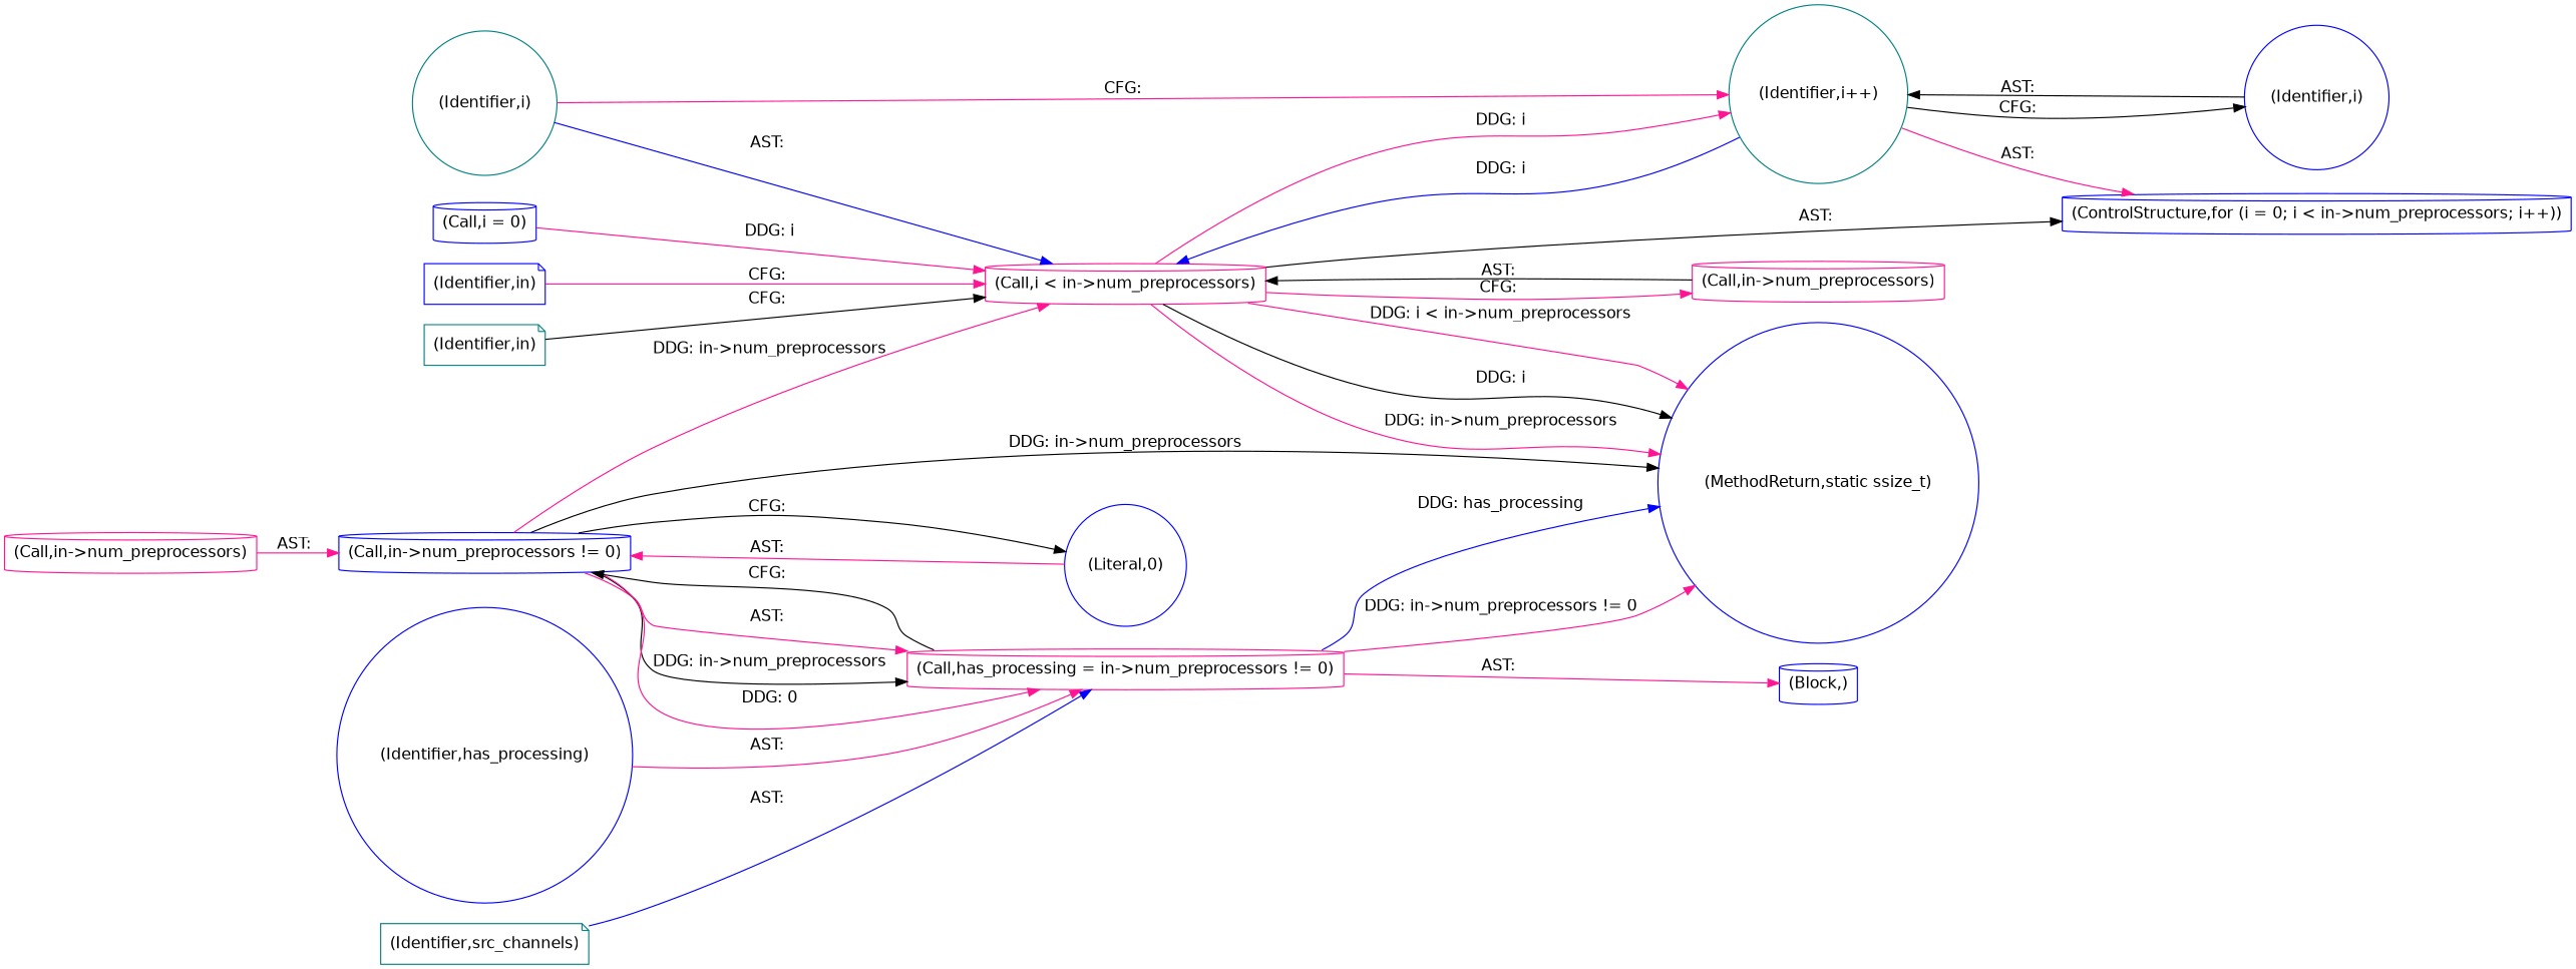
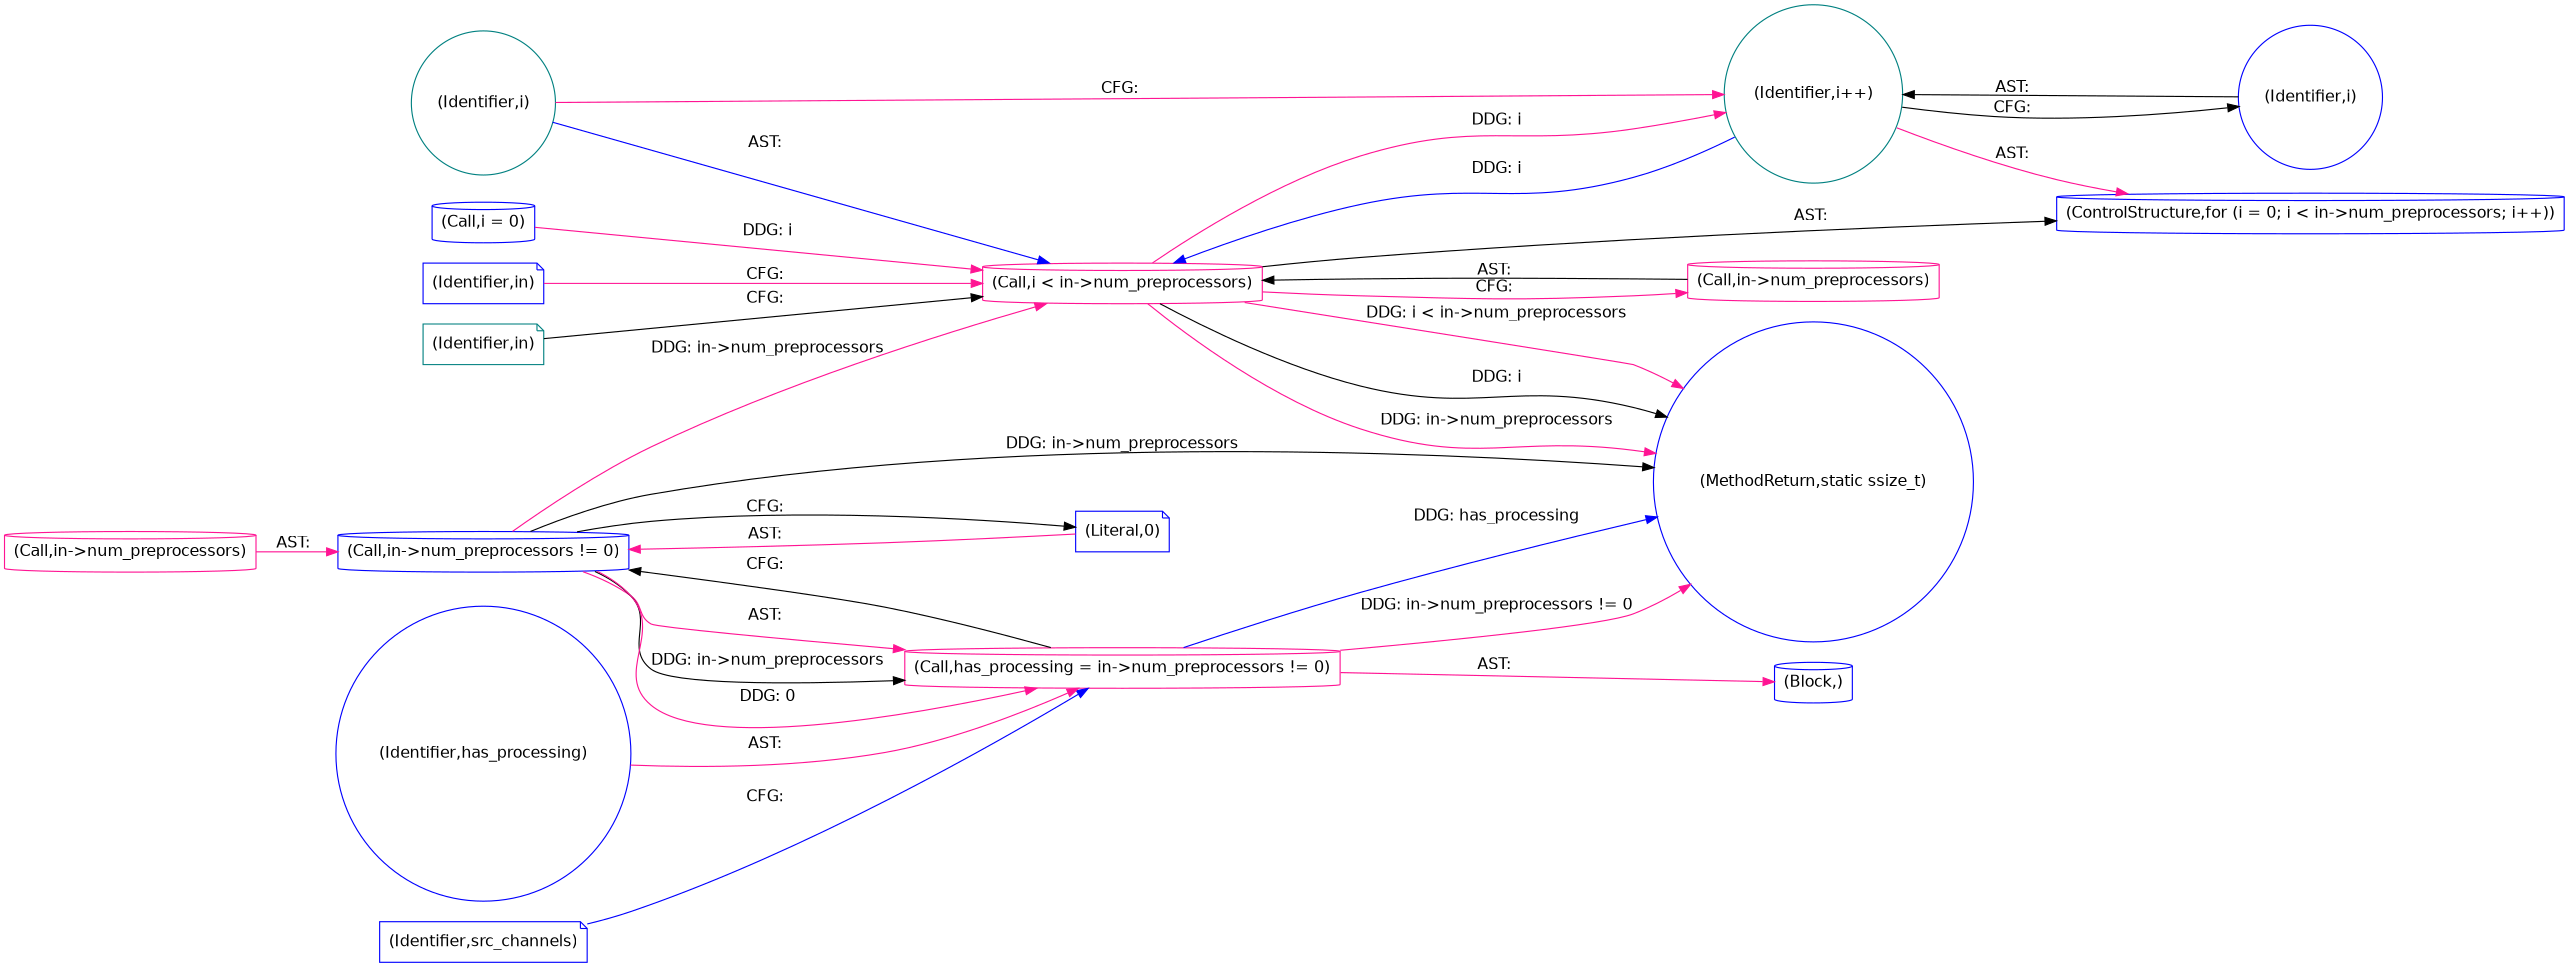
  digraph {
    fontname="DejaVu Sans"
    rankdir=LR
    node [color=blue fontname="DejaVu Sans" shape=cylinder]
    edge [color=deeppink fontname="DejaVu Sans"]
    n1 [label="(Call,in->num_preprocessors != 0)"]
    n2 [color=deeppink label="(Call,has_processing = in->num_preprocessors != 0)"]
    n3 [color=deeppink label="(Call,i < in->num_preprocessors)"]
-   n4 [label="(Literal,0)" shape=circle]
+   n4 [label="(Literal,0)" shape=note]
    n5 [label="(MethodReturn,static ssize_t)" shape=circle]
    n6 [label="(Block,)"]
    n7 [color=teal label="(Identifier,i++)" shape=circle]
    n8 [label="(ControlStructure,for (i = 0; i < in->num_preprocessors; i++))"]
    n9 [color=deeppink label="(Call,in->num_preprocessors)"]
    n10 [label="(Identifier,i)" shape=circle]
    n11 [label="(Call,i = 0)"]
    n12 [color=teal label="(Identifier,i)" shape=circle]
    n13 [label="(Identifier,in)" shape=note]
    n14 [color=teal label="(Identifier,in)" shape=note]
-   n15 [color=teal label="(Identifier,src_channels)" shape=note]
+   n15 [label="(Identifier,src_channels)" shape=note]
    n16 [label="(Identifier,has_processing)" shape=circle]
    n17 [color=deeppink label="(Call,in->num_preprocessors)"]
    n1 -> n2 [label="AST: "]
    n1 -> n2 [color=black label="DDG: in->num_preprocessors"]
    n1 -> n2 [label="DDG: 0"]
    n1 -> n3 [label="DDG: in->num_preprocessors"]
    n1 -> n4 [color=black label="CFG: "]
    n1 -> n5 [color=black label="DDG: in->num_preprocessors"]
    n2 -> n1 [color=black label="CFG: "]
    n2 -> n5 [color=blue label="DDG: has_processing"]
    n2 -> n5 [label="DDG: in->num_preprocessors != 0"]
    n2 -> n6 [label="AST: "]
    n3 -> n5 [label="DDG: i < in->num_preprocessors"]
    n3 -> n5 [color=black label="DDG: i"]
    n3 -> n5 [label="DDG: in->num_preprocessors"]
    n3 -> n7 [label="DDG: i"]
    n3 -> n8 [color=black label="AST: "]
    n3 -> n9 [label="CFG: "]
    n4 -> n1 [label="AST: "]
    n7 -> n3 [color=blue label="DDG: i"]
    n7 -> n8 [label="AST: "]
    n7 -> n10 [color=black label="CFG: "]
    n9 -> n3 [color=black label="AST: "]
    n10 -> n7 [color=black label="AST: "]
    n11 -> n3 [label="DDG: i"]
    n12 -> n3 [color=blue label="AST: "]
    n12 -> n7 [label="CFG: "]
    n13 -> n3 [label="CFG: "]
    n14 -> n3 [color=black label="CFG: "]
-   n15 -> n2 [color=blue label="AST: "]
+   n15 -> n2 [color=blue label="CFG: "]
    n16 -> n2 [label="AST: "]
    n17 -> n1 [label="AST: "]
  }
